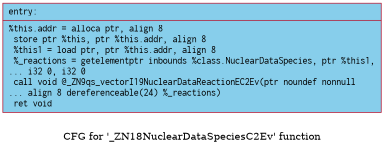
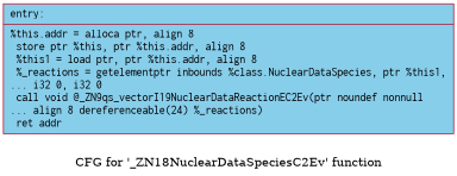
  digraph {
    label="CFG for '_ZN18NuclearDataSpeciesC2Ev' function"
-   n1 [color="#b70d28ff" fillcolor=skyblue fontname=Courier label="{entry:\l|  %this.addr = alloca ptr, align 8\l  store ptr %this, ptr %this.addr, align 8\l  %this1 = load ptr, ptr %this.addr, align 8\l  %_reactions = getelementptr inbounds %class.NuclearDataSpecies, ptr %this1,\l... i32 0, i32 0\l  call void @_ZN9qs_vectorI19NuclearDataReactionEC2Ev(ptr noundef nonnull\l... align 8 dereferenceable(24) %_reactions)\l  ret void\l}" shape=record style=filled]
+   n1 [color="#b70d28ff" fillcolor=skyblue fontname=Courier label="{entry:\l|  %this.addr = alloca ptr, align 8\l  store ptr %this, ptr %this.addr, align 8\l  %this1 = load ptr, ptr %this.addr, align 8\l  %_reactions = getelementptr inbounds %class.NuclearDataSpecies, ptr %this1,\l... i32 0, i32 0\l  call void @_ZN9qs_vectorI19NuclearDataReactionEC2Ev(ptr noundef nonnull\l... align 8 dereferenceable(24) %_reactions)\l  ret addr\l}" shape=record style=filled]
  }
